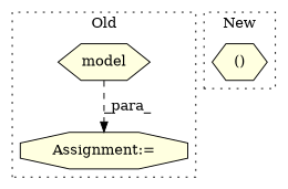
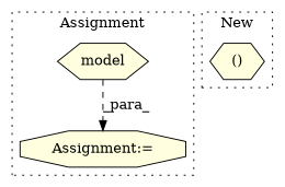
  digraph {
    node [shape=hexagon style=filled fillcolor=lightyellow]
    n1 [a=32 l="6,1" label=model s="5612,5623"]
    n2 [a=7 l=1 label="Assignment:=" s=5670 shape=octagon]
    n3 [a=106 l=33 label="()" s=7576]
    subgraph cluster_1 {
-     label=Old
+     label=Assignment
      style=dotted
      n1
      n2
    }
    subgraph cluster_2 {
      label=New
      style=dotted
      n3
    }
    n1 -> n2 [label=_para_ style=dashed]
  }
